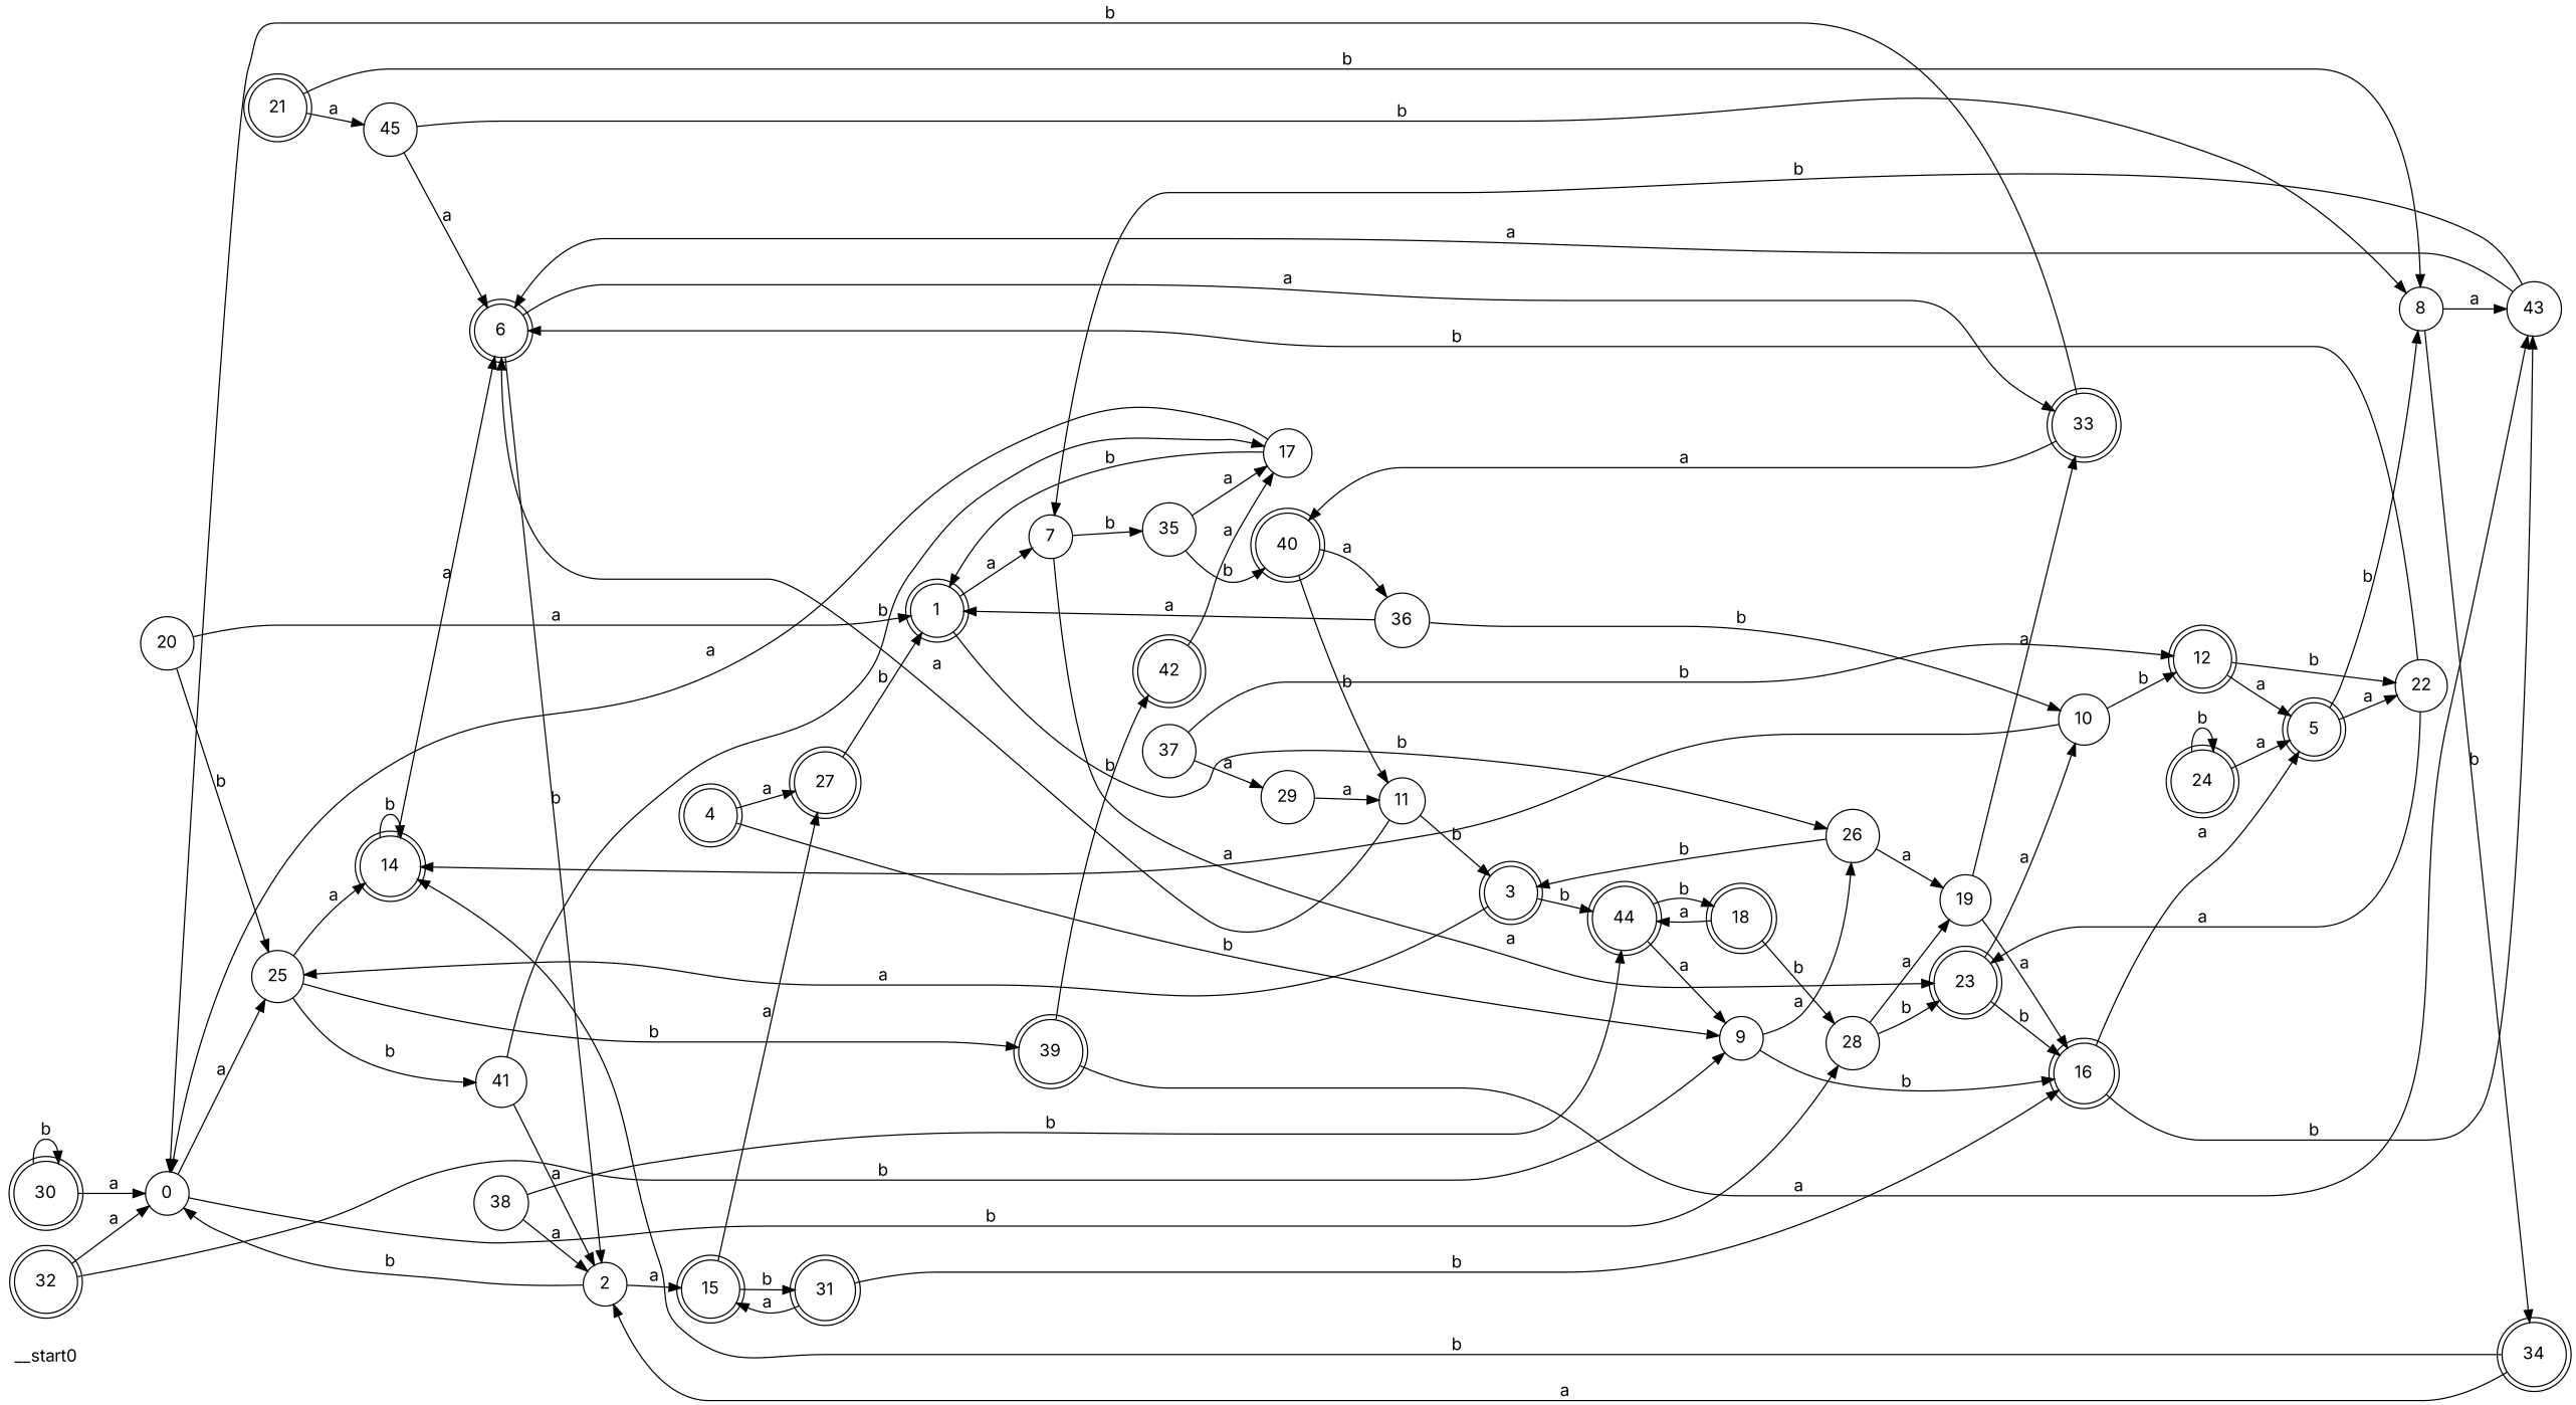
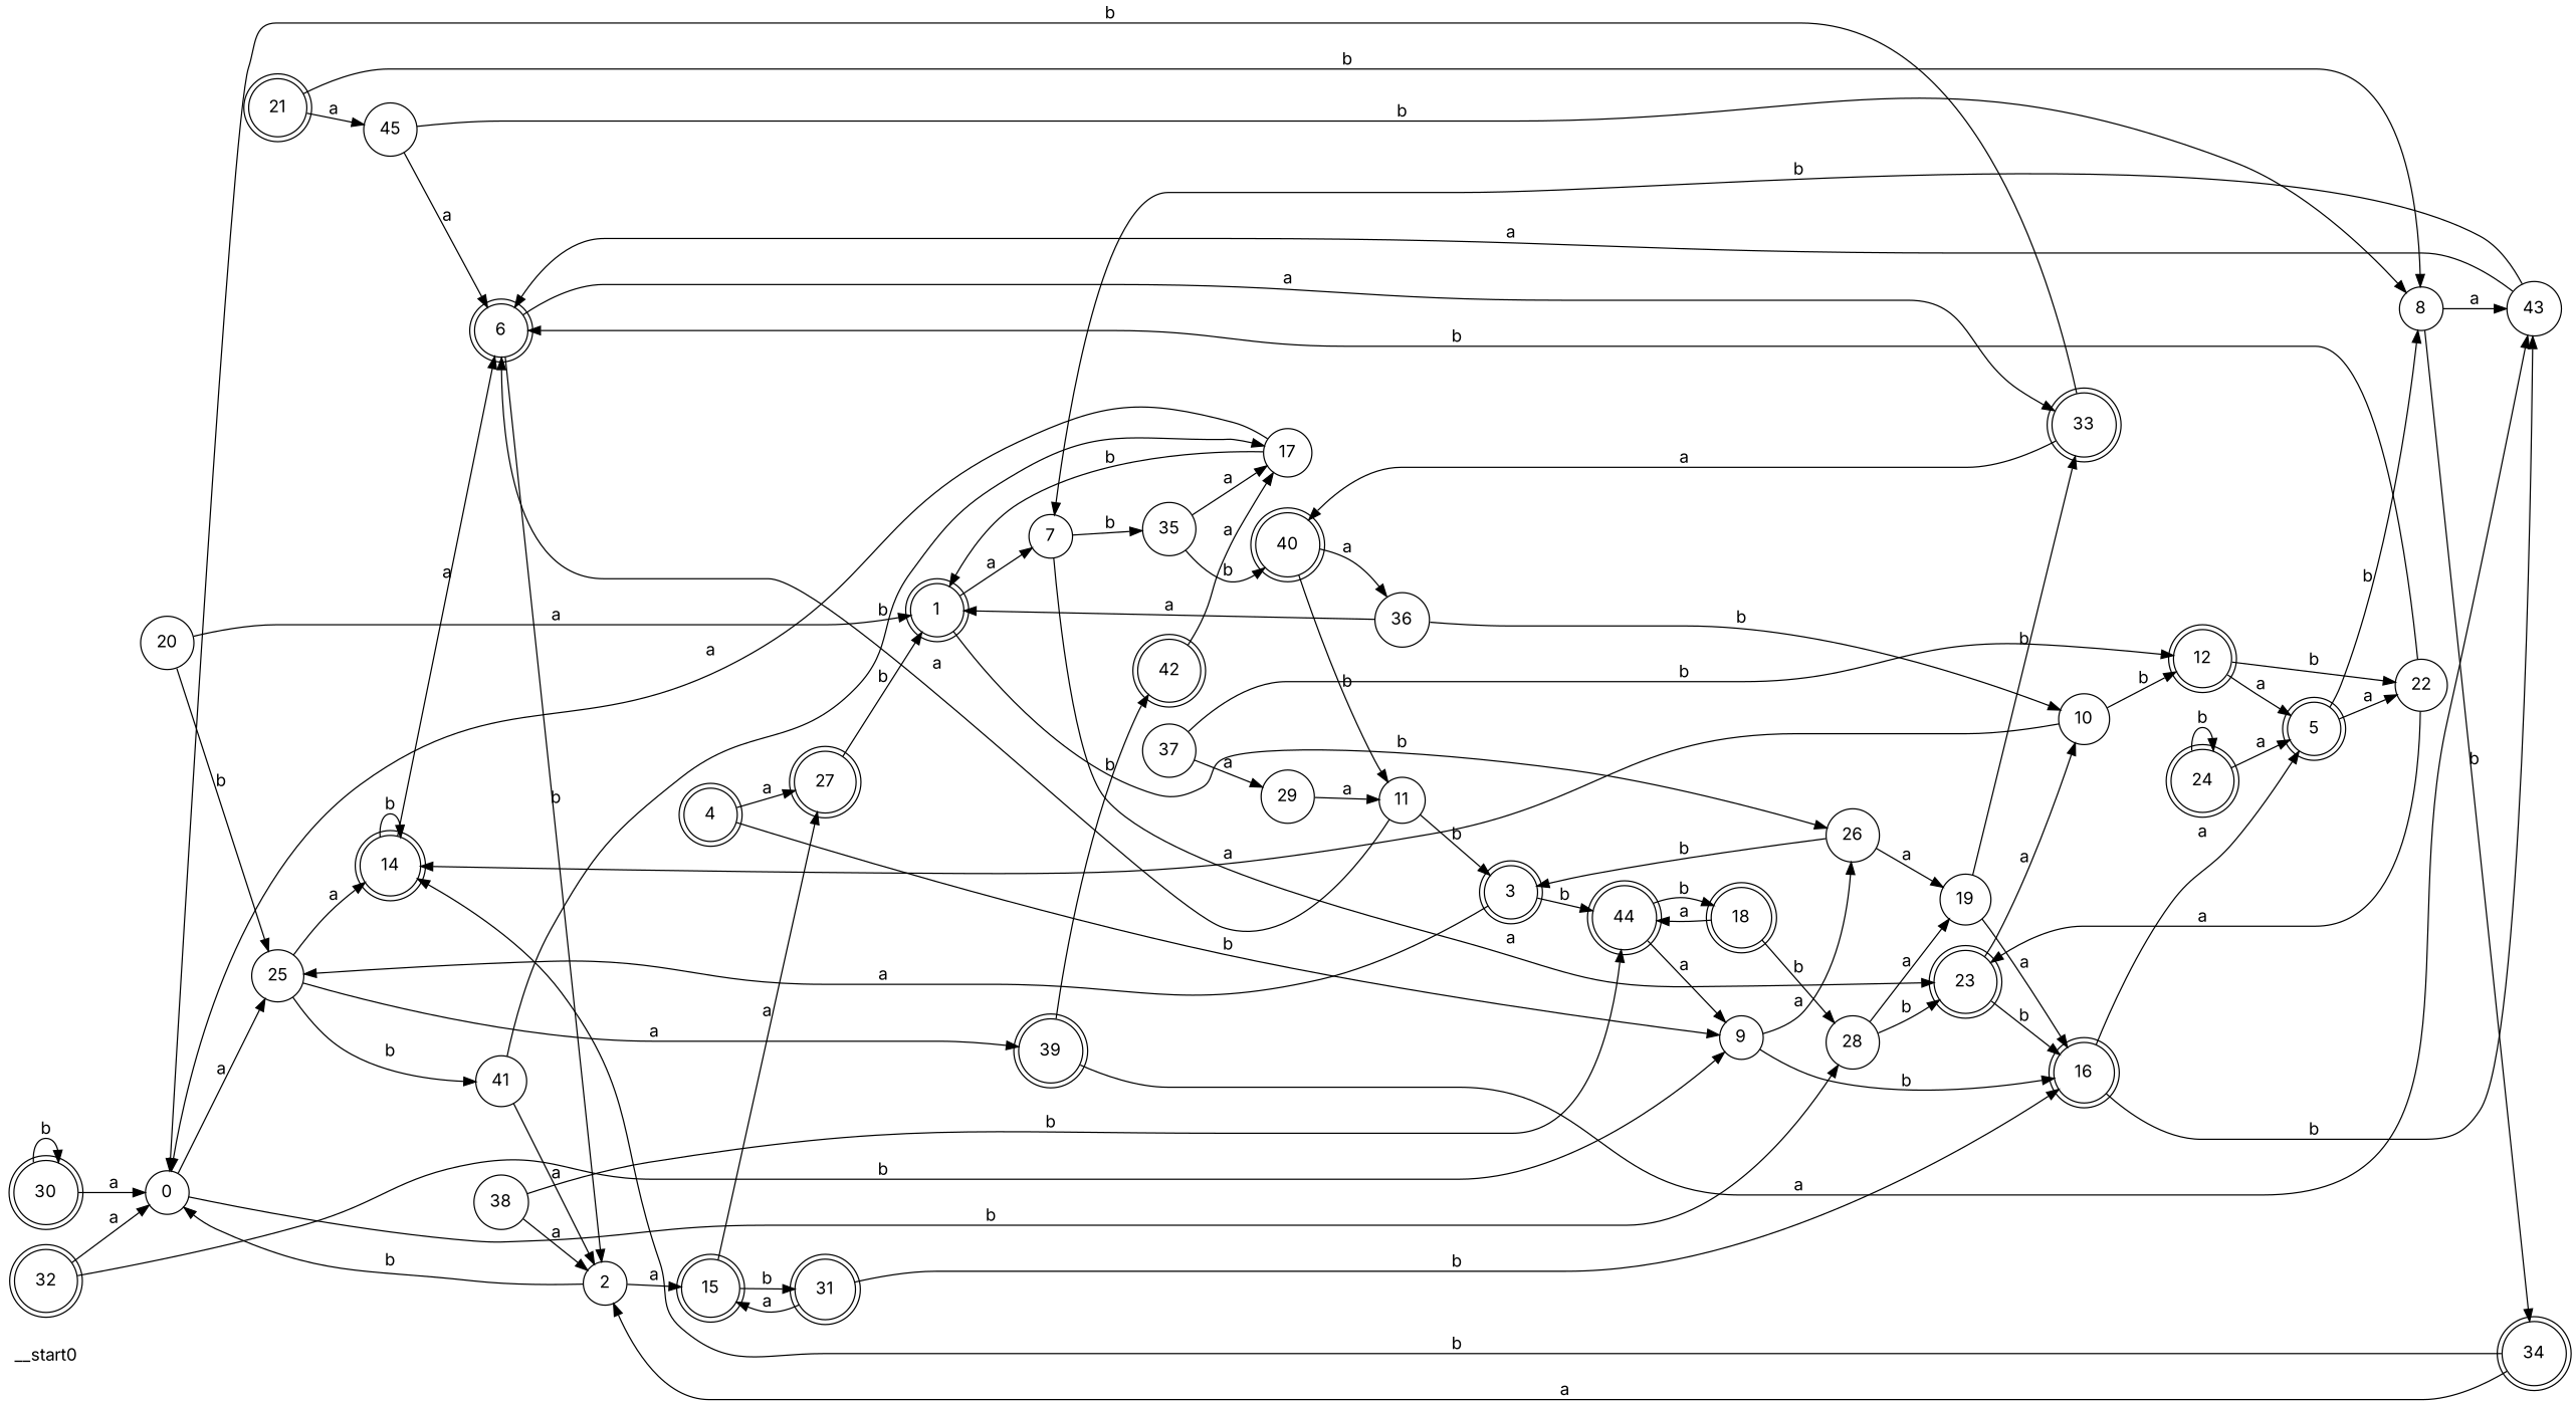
  digraph {
    fontname=Inter
    rankdir=LR
    node [fontname=Inter shape=doublecircle color=black fillcolor=white style="rounded,filled"]
    edge [fontname=Inter]
    __start0 [shape=none color="" fillcolor="" style=""]
    n2 [label=0 shape=circle style=filled]
    n3 [label=25 shape=circle style=filled]
    n4 [label=28 shape=circle style=filled]
    n5 [label=14]
    n6 [label=39]
    n7 [label=41 shape=circle style=filled]
    n8 [label=23]
    n9 [label=19 shape=circle style=filled]
    n10 [label=1]
    n11 [label=7 shape=circle style=filled]
    n12 [label=26 shape=circle style=filled]
    n13 [label=35 shape=circle style=filled]
    n14 [label=3]
    n15 [label=2 shape=circle style=filled]
    n16 [label=15]
    n17 [label=27]
    n18 [label=31]
    n19 [label=44]
    n20 [label=9 shape=circle style=filled]
    n21 [label=18]
    n22 [label=4]
    n23 [label=16]
    n24 [label=5]
    n25 [label=8 shape=circle style=filled]
    n26 [label=22 shape=circle style=filled]
    n27 [label=34]
    n28 [label=43 shape=circle style=filled]
    n29 [label=6]
    n30 [label=33]
    n31 [label=40]
    n32 [label=10 shape=circle style=filled]
    n33 [label=17 shape=circle style=filled]
    n34 [label=12]
    n35 [label=11 shape=circle style=filled]
    n36 [label=20 shape=circle style=filled]
    n37 [label=21]
    n38 [label=45 shape=circle style=filled]
    n39 [label=24]
    n40 [label=42]
    n41 [label=29 shape=circle style=filled]
    n42 [label=30]
    n43 [label=32]
    n44 [label=36 shape=circle style=filled]
    n45 [label=37 shape=circle style=filled]
    n46 [label=38 shape=circle style=filled]
    n2 -> n3 [label=a]
    n2 -> n4 [label=b]
    n3 -> n5 [label=a]
-   n3 -> n6 [label=b]
+   n3 -> n6 [label=a]
    n3 -> n7 [label=b]
    n4 -> n8 [label=b]
    n4 -> n9 [label=a]
    n5 -> n5 [label=b]
    n5 -> n29 [label=a]
    n6 -> n28 [label=a]
    n6 -> n40 [label=b]
    n7 -> n15 [label=a]
    n7 -> n33 [label=b]
    n8 -> n23 [label=b]
    n8 -> n32 [label=a]
    n9 -> n23 [label=a]
-   n9 -> n30 [label=a]
+   n9 -> n30 [label=b]
    n10 -> n11 [label=a]
    n10 -> n12 [label=b]
    n11 -> n8 [label=a]
    n11 -> n13 [label=b]
    n12 -> n9 [label=a]
    n12 -> n14 [label=b]
    n13 -> n31 [label=b]
    n13 -> n33 [label=a]
    n14 -> n3 [label=a]
    n14 -> n19 [label=b]
    n15 -> n2 [label=b]
    n15 -> n16 [label=a]
    n16 -> n17 [label=a]
    n16 -> n18 [label=b]
    n17 -> n10 [label=b]
    n18 -> n16 [label=a]
    n18 -> n23 [label=b]
    n19 -> n20 [label=a]
    n19 -> n21 [label=b]
    n20 -> n12 [label=a]
    n20 -> n23 [label=b]
    n21 -> n4 [label=b]
    n21 -> n19 [label=a]
    n22 -> n17 [label=a]
    n22 -> n20 [label=b]
    n23 -> n24 [label=a]
    n23 -> n28 [label=b]
    n24 -> n25 [label=b]
    n24 -> n26 [label=a]
    n25 -> n27 [label=b]
    n25 -> n28 [label=a]
    n26 -> n8 [label=a]
    n26 -> n29 [label=b]
    n27 -> n5 [label=b]
    n27 -> n15 [label=a]
    n28 -> n11 [label=b]
    n28 -> n29 [label=a]
    n29 -> n15 [label=b]
    n29 -> n30 [label=a]
    n30 -> n2 [label=b]
    n30 -> n31 [label=a]
    n31 -> n35 [label=b]
    n31 -> n44 [label=a]
    n32 -> n5 [label=a]
    n32 -> n34 [label=b]
    n33 -> n2 [label=a]
    n33 -> n10 [label=b]
    n34 -> n24 [label=a]
    n34 -> n26 [label=b]
    n35 -> n14 [label=b]
    n35 -> n29 [label=a]
    n36 -> n3 [label=b]
    n36 -> n10 [label=a]
    n37 -> n25 [label=b]
    n37 -> n38 [label=a]
    n38 -> n25 [label=b]
    n38 -> n29 [label=a]
    n39 -> n24 [label=a]
    n39 -> n39 [label=b]
    n40 -> n33 [label=a]
    n41 -> n35 [label=a]
    n42 -> n2 [label=a]
    n42 -> n42 [label=b]
    n43 -> n2 [label=a]
    n43 -> n20 [label=b]
    n44 -> n10 [label=a]
    n44 -> n32 [label=b]
    n45 -> n34 [label=b]
    n45 -> n41 [label=a]
    n46 -> n15 [label=a]
    n46 -> n19 [label=b]
  }
